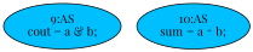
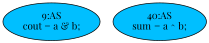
  strict digraph {
    fontname="Playfair Display"
    node [fillcolor=deepskyblue statements="[]" style=filled typ=Assign use_var="['a', 'b']" fontname="Playfair Display"]
    n1 [ast="<pyverilog.vparser.ast.Assign object at 0x7fceb82f5e10>" def_var="['cout']" label="9:AS\ncout = a & b;"]
-   n2 [ast="<pyverilog.vparser.ast.Assign object at 0x7fceb7fd6810>" def_var="['sum']" label="10:AS\nsum = a ^ b;"]
+   n2 [ast="<pyverilog.vparser.ast.Assign object at 0x7fceb7fd6810>" def_var="['sum']" label="40:AS\nsum = a ^ b;"]
  }
